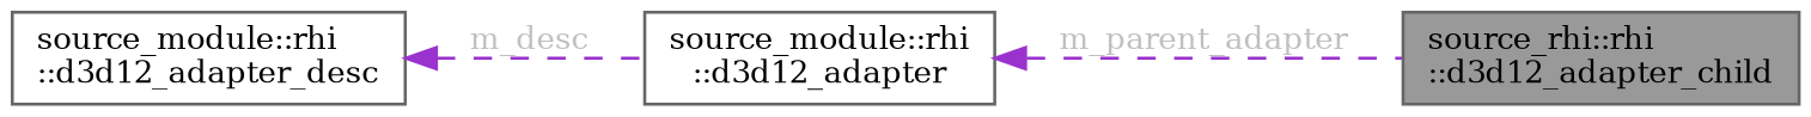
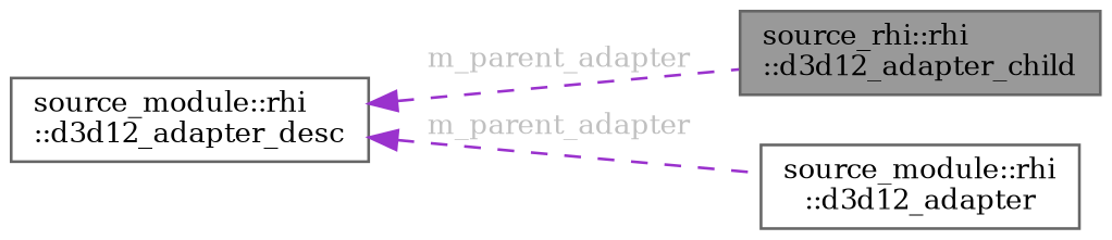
  digraph {
    fontname="DejaVu Serif"
    rankdir=LR
    node [color=gray40 fillcolor=white fontname="DejaVu Serif" fontsize=10 shape=box style=filled]
    edge [color=darkorchid3 dir=back fontcolor=grey fontname="DejaVu Serif" fontsize=10 labelfontname=Helvetica labelfontsize=10 style=dashed]
    n1 [fillcolor=grey60 fontcolor=black height=0.2 label="source_rhi::rhi\l::d3d12_adapter_child" width=0.4]
    n2 [height=0.2 label="source_module::rhi\l::d3d12_adapter" width=0.4]
    n3 [height=0.2 label="source_module::rhi\l::d3d12_adapter_desc" width=0.4]
-   n2 -> n1 [label=" m_parent_adapter"]
-   n3 -> n2 [label=" m_desc"]
+   n3 -> n1 [label=" m_parent_adapter"]
+   n3 -> n2 [label=" m_parent_adapter"]
  }
